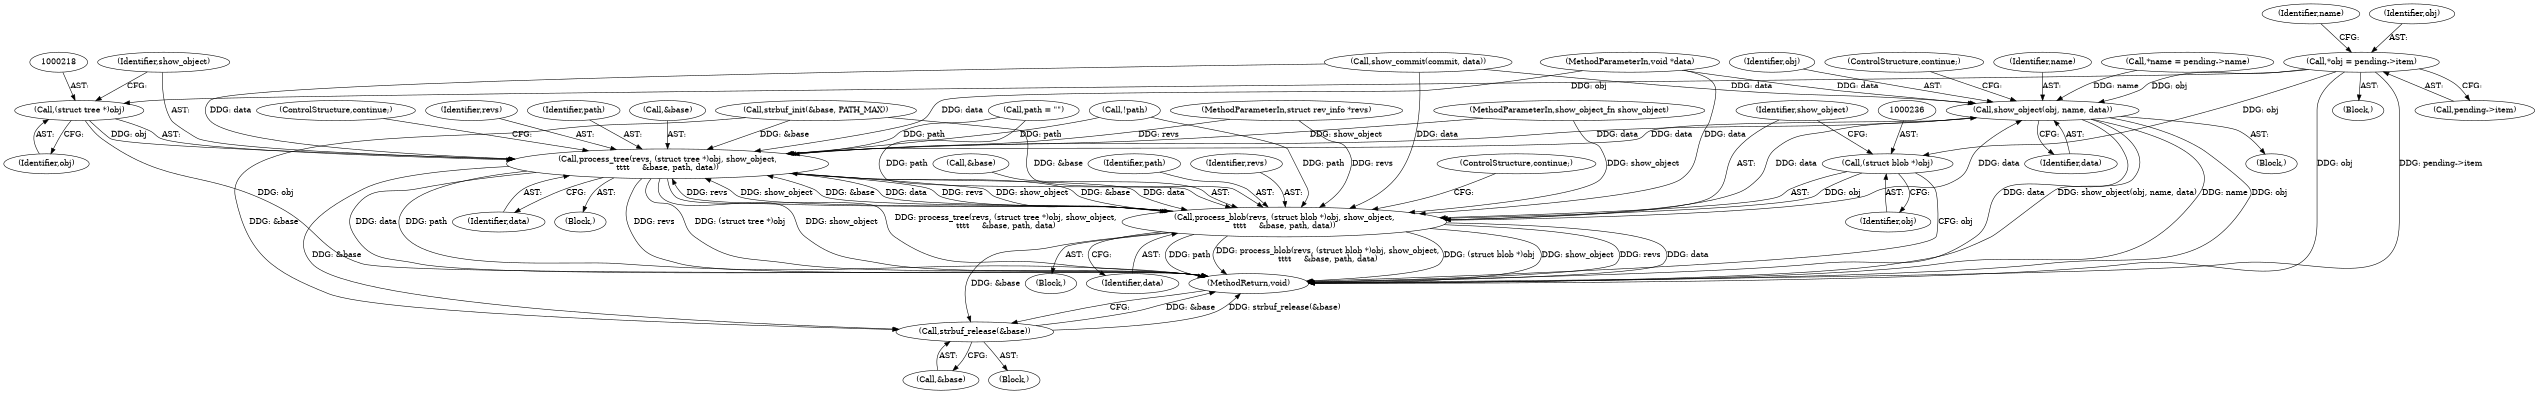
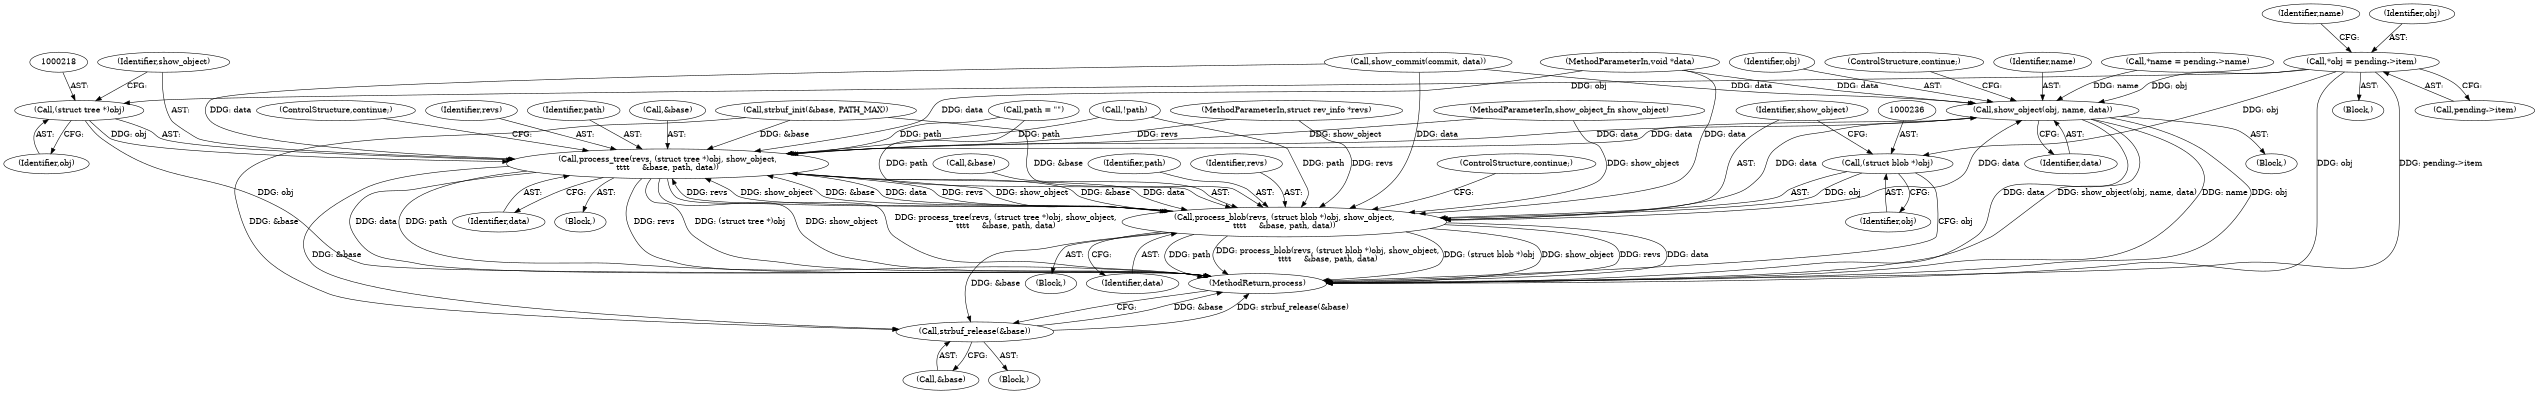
  digraph {
    n1 [label="(Call,*obj = pending->item)"]
    n2 [label="(Call,show_object(obj, name, data))"]
    n3 [label="(Call,(struct tree *)obj)"]
    n4 [label="(Call,(struct blob *)obj)"]
    n5 [label="(Call,pending->item)"]
-   n6 [label="(MethodReturn,void)"]
+   n6 [label="(MethodReturn,process)"]
    n7 [label="(Block,)"]
    n8 [label="(Call,process_tree(revs, (struct tree *)obj, show_object,\n\t\t\t\t     &base, path, data))"]
    n9 [label="(Call,process_blob(revs, (struct blob *)obj, show_object,\n\t\t\t\t     &base, path, data))"]
    n10 [label="(Block,)"]
    n11 [label="(Identifier,data)"]
    n12 [label="(Identifier,obj)"]
    n13 [label="(Identifier,obj)"]
    n14 [label="(Call,strbuf_release(&base))"]
    n15 [label="(Identifier,data)"]
    n16 [label="(Block,)"]
    n17 [label="(Block,)"]
    n18 [label="(Identifier,data)"]
    n19 [label="(Call,&base)"]
    n20 [label="(Block,)"]
    n21 [label="(Identifier,name)"]
    n22 [label="(Identifier,obj)"]
    n23 [label="(Identifier,obj)"]
    n24 [label="(MethodParameterIn,show_object_fn show_object)"]
    n25 [label="(ControlStructure,continue;)"]
    n26 [label="(ControlStructure,continue;)"]
    n27 [label="(ControlStructure,continue;)"]
    n28 [label="(Identifier,name)"]
    n29 [label="(Call,!path)"]
    n30 [label="(Identifier,revs)"]
    n31 [label="(Call,*name = pending->name)"]
    n32 [label="(Call,path = \"\")"]
    n33 [label="(Call,show_commit(commit, data))"]
    n34 [label="(Call,&base)"]
    n35 [label="(Call,strbuf_init(&base, PATH_MAX))"]
    n36 [label="(MethodParameterIn,struct rev_info *revs)"]
    n37 [label="(Identifier,path)"]
    n38 [label="(Identifier,show_object)"]
    n39 [label="(Identifier,show_object)"]
    n40 [label="(Identifier,path)"]
    n41 [label="(MethodParameterIn,void *data)"]
    n42 [label="(Call,&base)"]
    n43 [label="(Identifier,revs)"]
    1000218
    1000236
    n1 -> n2 [label="DDG: obj"]
    n1 -> n3 [label="DDG: obj"]
    n1 -> n4 [label="DDG: obj"]
    n1 -> n5 [label="CFG: "]
    n1 -> n6 [label="DDG: obj"]
    n1 -> n6 [label="DDG: pending->item"]
    n1 -> n7 [label="AST: "]
    n2 -> n6 [label="DDG: data"]
    n2 -> n6 [label="DDG: show_object(obj, name, data)"]
    n2 -> n6 [label="DDG: name"]
    n2 -> n6 [label="DDG: obj"]
    n2 -> n8 [label="DDG: data"]
    n2 -> n9 [label="DDG: data"]
    n2 -> n10 [label="AST: "]
    n2 -> n11 [label="CFG: "]
    n3 -> n6 [label="DDG: obj"]
    n3 -> n8 [label="AST: "]
    n3 -> n8 [label="DDG: obj"]
    n3 -> n12 [label="CFG: "]
    n4 -> n6 [label="CFG: obj"]
    n4 -> n9 [label="AST: "]
    n4 -> n9 [label="DDG: obj"]
    n4 -> n13 [label="CFG: "]
    n5 -> n1 [label="AST: "]
    n6 -> n14 [label="CFG: "]
    n8 -> n2 [label="DDG: data"]
    n8 -> n6 [label="DDG: path"]
    n8 -> n6 [label="DDG: revs"]
    n8 -> n6 [label="DDG: (struct tree *)obj"]
    n8 -> n6 [label="DDG: show_object"]
    n8 -> n6 [label="DDG: process_tree(revs, (struct tree *)obj, show_object,\n\t\t\t\t     &base, path, data)"]
    n8 -> n6 [label="DDG: data"]
    n8 -> n9 [label="DDG: revs"]
    n8 -> n9 [label="DDG: show_object"]
    n8 -> n9 [label="DDG: &base"]
    n8 -> n9 [label="DDG: data"]
    n8 -> n14 [label="DDG: &base"]
    n8 -> n15 [label="CFG: "]
    n8 -> n16 [label="AST: "]
    n9 -> n2 [label="DDG: data"]
    n9 -> n6 [label="DDG: process_blob(revs, (struct blob *)obj, show_object,\n\t\t\t\t     &base, path, data)"]
    n9 -> n6 [label="DDG: (struct blob *)obj"]
    n9 -> n6 [label="DDG: show_object"]
    n9 -> n6 [label="DDG: revs"]
    n9 -> n6 [label="DDG: data"]
    n9 -> n6 [label="DDG: path"]
    n9 -> n8 [label="DDG: revs"]
    n9 -> n8 [label="DDG: show_object"]
    n9 -> n8 [label="DDG: &base"]
    n9 -> n8 [label="DDG: data"]
    n9 -> n14 [label="DDG: &base"]
    n9 -> n17 [label="AST: "]
    n9 -> n18 [label="CFG: "]
    n11 -> n2 [label="AST: "]
    n12 -> n3 [label="AST: "]
    n13 -> n4 [label="AST: "]
    n14 -> n6 [label="DDG: &base"]
    n14 -> n6 [label="DDG: strbuf_release(&base)"]
    n14 -> n19 [label="CFG: "]
    n14 -> n20 [label="AST: "]
    n15 -> n8 [label="AST: "]
    n18 -> n9 [label="AST: "]
    n19 -> n14 [label="AST: "]
    n21 -> n1 [label="CFG: "]
    n22 -> n1 [label="AST: "]
    n23 -> n2 [label="AST: "]
    n24 -> n8 [label="DDG: show_object"]
    n24 -> n9 [label="DDG: show_object"]
    n25 -> n9 [label="CFG: "]
    n26 -> n8 [label="CFG: "]
    n27 -> n2 [label="CFG: "]
    n28 -> n2 [label="AST: "]
    n29 -> n8 [label="DDG: path"]
    n29 -> n9 [label="DDG: path"]
    n30 -> n8 [label="AST: "]
    n31 -> n2 [label="DDG: name"]
    n32 -> n8 [label="DDG: path"]
    n32 -> n9 [label="DDG: path"]
    n33 -> n2 [label="DDG: data"]
    n33 -> n8 [label="DDG: data"]
    n33 -> n9 [label="DDG: data"]
    n34 -> n9 [label="AST: "]
    n35 -> n8 [label="DDG: &base"]
    n35 -> n9 [label="DDG: &base"]
    n35 -> n14 [label="DDG: &base"]
    n36 -> n8 [label="DDG: revs"]
    n36 -> n9 [label="DDG: revs"]
    n37 -> n9 [label="AST: "]
    n38 -> n3 [label="CFG: "]
    n38 -> n8 [label="AST: "]
    n39 -> n4 [label="CFG: "]
    n39 -> n9 [label="AST: "]
    n40 -> n8 [label="AST: "]
    n41 -> n2 [label="DDG: data"]
    n41 -> n8 [label="DDG: data"]
    n41 -> n9 [label="DDG: data"]
    n42 -> n8 [label="AST: "]
    n43 -> n9 [label="AST: "]
    1000218 -> n3 [label="AST: "]
    1000236 -> n4 [label="AST: "]
  }
